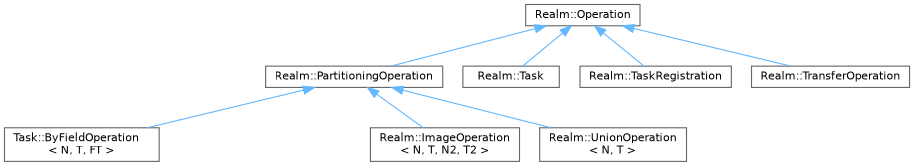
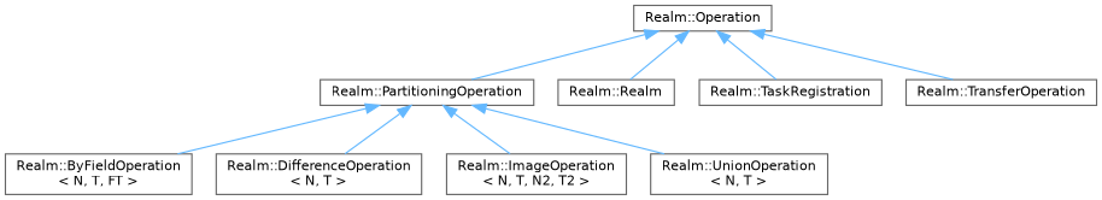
  digraph {
    rankdir=TB
    node [color=grey40 fillcolor=white fontname=Helvetica fontsize=10 shape=box style=filled]
    edge [color=steelblue1 dir=back fontname=Helvetica fontsize=10 labelfontname=Helvetica labelfontsize=10 style=solid]
    n1 [height=0.2 label="Realm::Operation" width=0.4]
    n2 [height=0.2 label="Realm::PartitioningOperation" width=0.4]
-   n3 [height=0.2 label="Realm::Task" width=0.4]
+   n3 [height=0.2 label="Realm::Realm" width=0.4]
    n4 [height=0.2 label="Realm::TaskRegistration" width=0.4]
    n5 [height=0.2 label="Realm::TransferOperation" width=0.4]
-   n6 [height=0.2 label="Task::ByFieldOperation\l\< N, T, FT \>" width=0.4]
+   n6 [height=0.2 label="Realm::ByFieldOperation\l\< N, T, FT \>" width=0.4]
+   n7 [height=0.2 label="Realm::DifferenceOperation\l\< N, T \>" width=0.4]
    n8 [height=0.2 label="Realm::ImageOperation\l\< N, T, N2, T2 \>" width=0.4]
    n9 [height=0.2 label="Realm::UnionOperation\l\< N, T \>" width=0.4]
    n1 -> n2
    n1 -> n3
    n1 -> n4
    n1 -> n5
    n2 -> n6
+   n2 -> n7
    n2 -> n8
    n2 -> n9
  }
